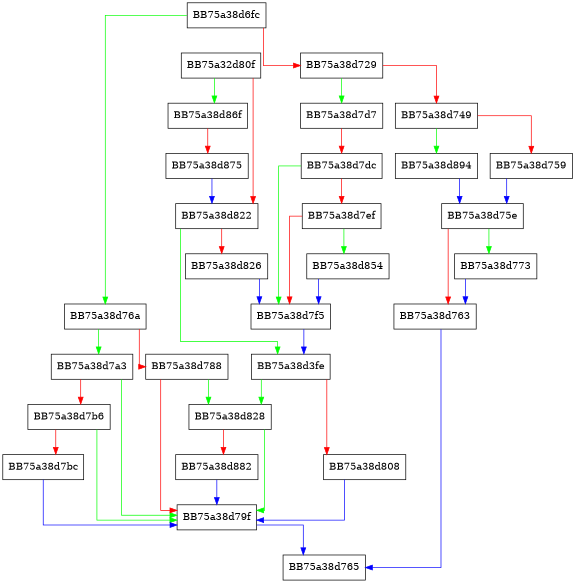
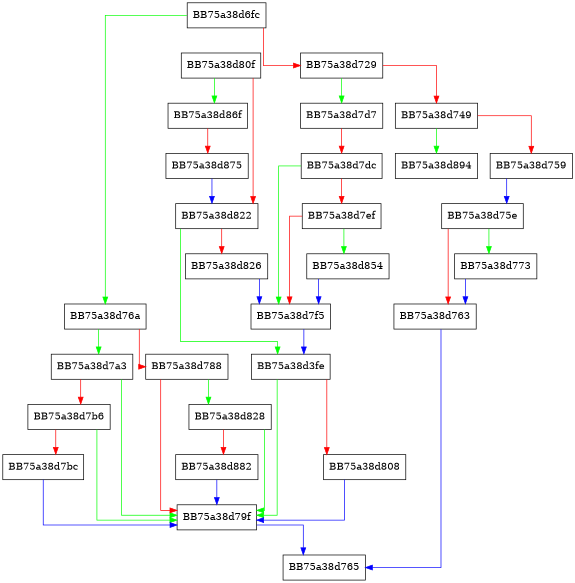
  digraph {
    splines=ortho
    node [shape=box]
    edge [color=red]
    n1 [label=BB75a38d76a]
    BB75a38d6fc
    BB75a38d729
    BB75a38d7a3
    BB75a38d788
    BB75a38d7d7
    BB75a38d749
    BB75a38d79f
    BB75a38d7b6
    BB75a38d828
    BB75a38d7dc
    BB75a38d894
    BB75a38d759
-   BB75a38d80f [label=BB75a32d80f]
+   BB75a38d80f
    BB75a38d86f
    BB75a38d822
    BB75a38d7f5
    BB75a38d7ef
    BB75a38d75e
    BB75a38d773
    BB75a38d763
    BB75a38d765
    BB75a38d7bc
    n24 [label=BB75a38d882]
    BB75a38d875
    n26 [label=BB75a38d3fe]
    BB75a38d826
    BB75a38d854
    BB75a38d808
    n1 -> BB75a38d7a3 [color=green]
    n1 -> BB75a38d788
    BB75a38d6fc -> n1 [color=green]
    BB75a38d6fc -> BB75a38d729
    BB75a38d729 -> BB75a38d7d7 [color=green]
    BB75a38d729 -> BB75a38d749
    BB75a38d7a3 -> BB75a38d79f [color=green]
    BB75a38d7a3 -> BB75a38d7b6
    BB75a38d788 -> BB75a38d79f
    BB75a38d788 -> BB75a38d828 [color=green]
    BB75a38d7d7 -> BB75a38d7dc
    BB75a38d749 -> BB75a38d894 [color=green]
    BB75a38d749 -> BB75a38d759
    BB75a38d79f -> BB75a38d765 [color=blue]
    BB75a38d7b6 -> BB75a38d79f [color=green]
    BB75a38d7b6 -> BB75a38d7bc
    BB75a38d828 -> BB75a38d79f [color=green]
    BB75a38d828 -> n24
    BB75a38d7dc -> BB75a38d7f5 [color=green]
    BB75a38d7dc -> BB75a38d7ef
-   BB75a38d894 -> BB75a38d75e [color=blue]
    BB75a38d759 -> BB75a38d75e [color=blue]
    BB75a38d80f -> BB75a38d86f [color=green]
    BB75a38d80f -> BB75a38d822
    BB75a38d86f -> BB75a38d875
    BB75a38d822 -> n26 [color=green]
    BB75a38d822 -> BB75a38d826
    BB75a38d7f5 -> n26 [color=blue]
    BB75a38d7ef -> BB75a38d7f5
    BB75a38d7ef -> BB75a38d854 [color=green]
    BB75a38d75e -> BB75a38d773 [color=green]
    BB75a38d75e -> BB75a38d763
    BB75a38d773 -> BB75a38d763 [color=blue]
    BB75a38d763 -> BB75a38d765 [color=blue]
    BB75a38d7bc -> BB75a38d79f [color=blue]
    n24 -> BB75a38d79f [color=blue]
    BB75a38d875 -> BB75a38d822 [color=blue]
-   n26 -> BB75a38d828 [color=green]
+   n26 -> BB75a38d79f [color=green]
    n26 -> BB75a38d808
    BB75a38d826 -> BB75a38d7f5 [color=blue]
    BB75a38d854 -> BB75a38d7f5 [color=blue]
    BB75a38d808 -> BB75a38d79f [color=blue]
  }
